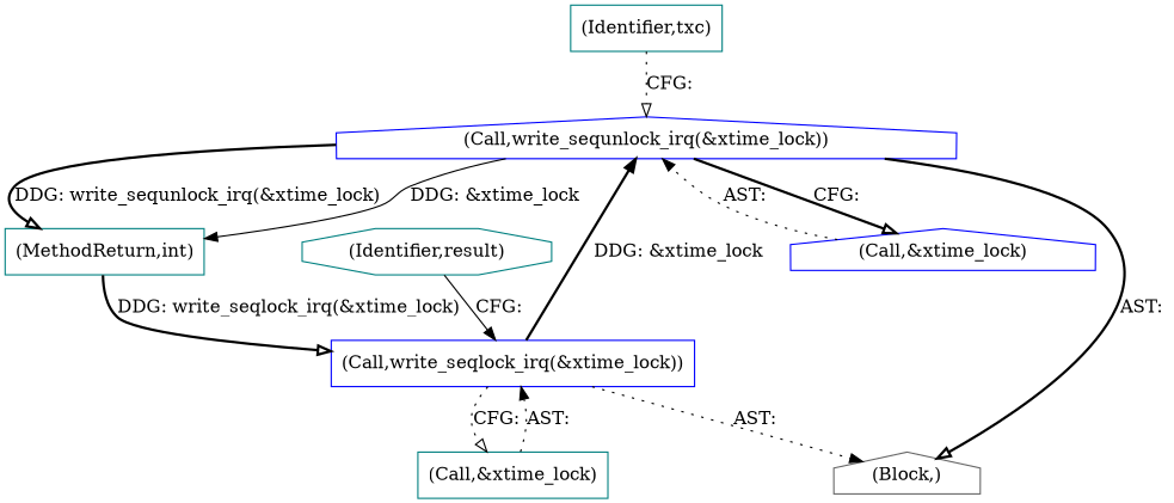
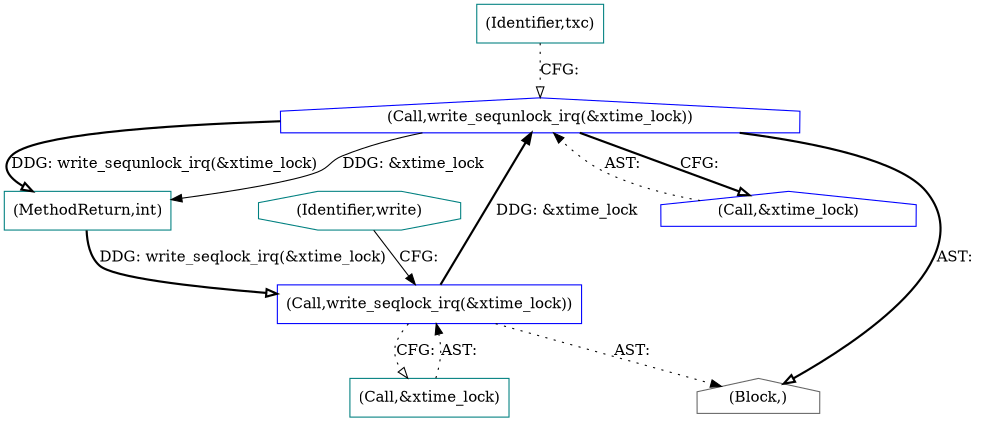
  digraph {
    node [color=teal shape=box]
    edge [arrowhead=onormal style=bold]
    n1 [color=blue label="(Call,write_sequnlock_irq(&xtime_lock))" shape=house]
    n2 [label="(MethodReturn,int)"]
    n3 [color=gray40 label="(Block,)" shape=house]
    n4 [color=blue label="(Call,&xtime_lock)" shape=house]
    n5 [color=blue label="(Call,write_seqlock_irq(&xtime_lock))"]
    n6 [label="(Call,&xtime_lock)"]
-   n7 [label="(Identifier,result)" shape=octagon]
+   n7 [label="(Identifier,write)" shape=octagon]
    n8 [label="(Identifier,txc)"]
    n1 -> n2 [label="DDG: write_sequnlock_irq(&xtime_lock)"]
    n1 -> n2 [arrowhead=normal label="DDG: &xtime_lock" style=solid]
    n1 -> n3 [label="AST: "]
    n1 -> n4 [label="CFG: "]
    n2 -> n5 [label="DDG: write_seqlock_irq(&xtime_lock)"]
    n4 -> n1 [arrowhead=normal label="AST: " style=dotted]
    n5 -> n1 [arrowhead=normal label="DDG: &xtime_lock"]
    n5 -> n3 [arrowhead=normal label="AST: " style=dotted]
    n5 -> n6 [label="CFG: " style=dotted]
    n6 -> n5 [arrowhead=normal label="AST: " style=dotted]
    n7 -> n5 [arrowhead=normal label="CFG: " style=solid]
    n8 -> n1 [label="CFG: " style=dotted]
  }
